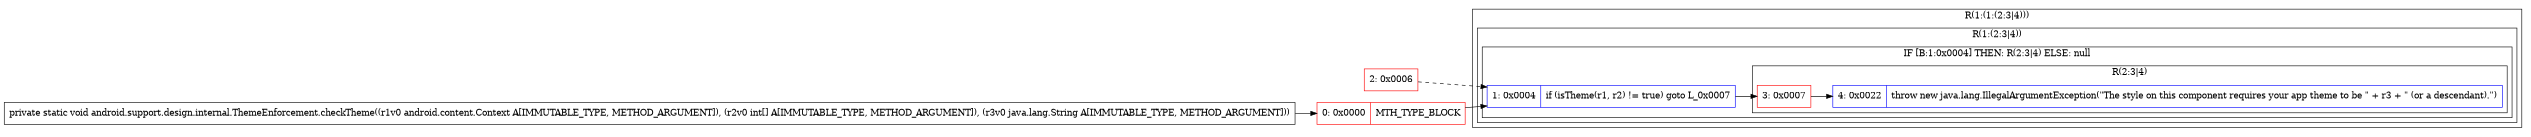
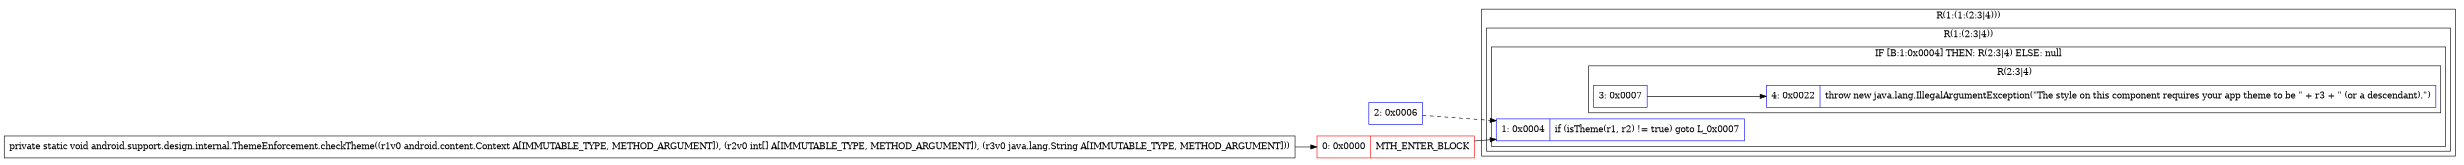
  digraph {
    rankdir=LR
    node [color=blue shape=record]
-   n1 [color=red label="{3\:\ 0x0007}"]
+   n1 [label="{3\:\ 0x0007}"]
    n2 [label="{4\:\ 0x0022|throw new java.lang.IllegalArgumentException(\"The style on this component requires your app theme to be \" + r3 + \" (or a descendant).\")\l}"]
    n3 [label="{1\:\ 0x0004|if (isTheme(r1, r2) != true) goto L_0x0007\l}"]
-   n4 [color=red label="{2\:\ 0x0006}"]
-   n5 [color=red label="{0\:\ 0x0000|MTH_TYPE_BLOCK\l}"]
+   n4 [label="{2\:\ 0x0006}"]
+   n5 [color=red label="{0\:\ 0x0000|MTH_ENTER_BLOCK\l}"]
    n6 [label="{private static void android.support.design.internal.ThemeEnforcement.checkTheme((r1v0 android.content.Context A[IMMUTABLE_TYPE, METHOD_ARGUMENT]), (r2v0 int[] A[IMMUTABLE_TYPE, METHOD_ARGUMENT]), (r3v0 java.lang.String A[IMMUTABLE_TYPE, METHOD_ARGUMENT])) }" color=""]
    subgraph cluster_1 {
      label="R(1:(1:(2:3|4)))"
      subgraph cluster_2 {
        label="R(1:(2:3|4))"
        subgraph cluster_3 {
          label="IF [B:1:0x0004] THEN: R(2:3|4) ELSE: null"
          n3
          subgraph cluster_4 {
            label="R(2:3|4)"
            n1
            n2
          }
        }
      }
    }
    n1 -> n2
-   n3 -> n1
    n4 -> n3 [style=dashed]
    n5 -> n3
    n6 -> n5
  }
